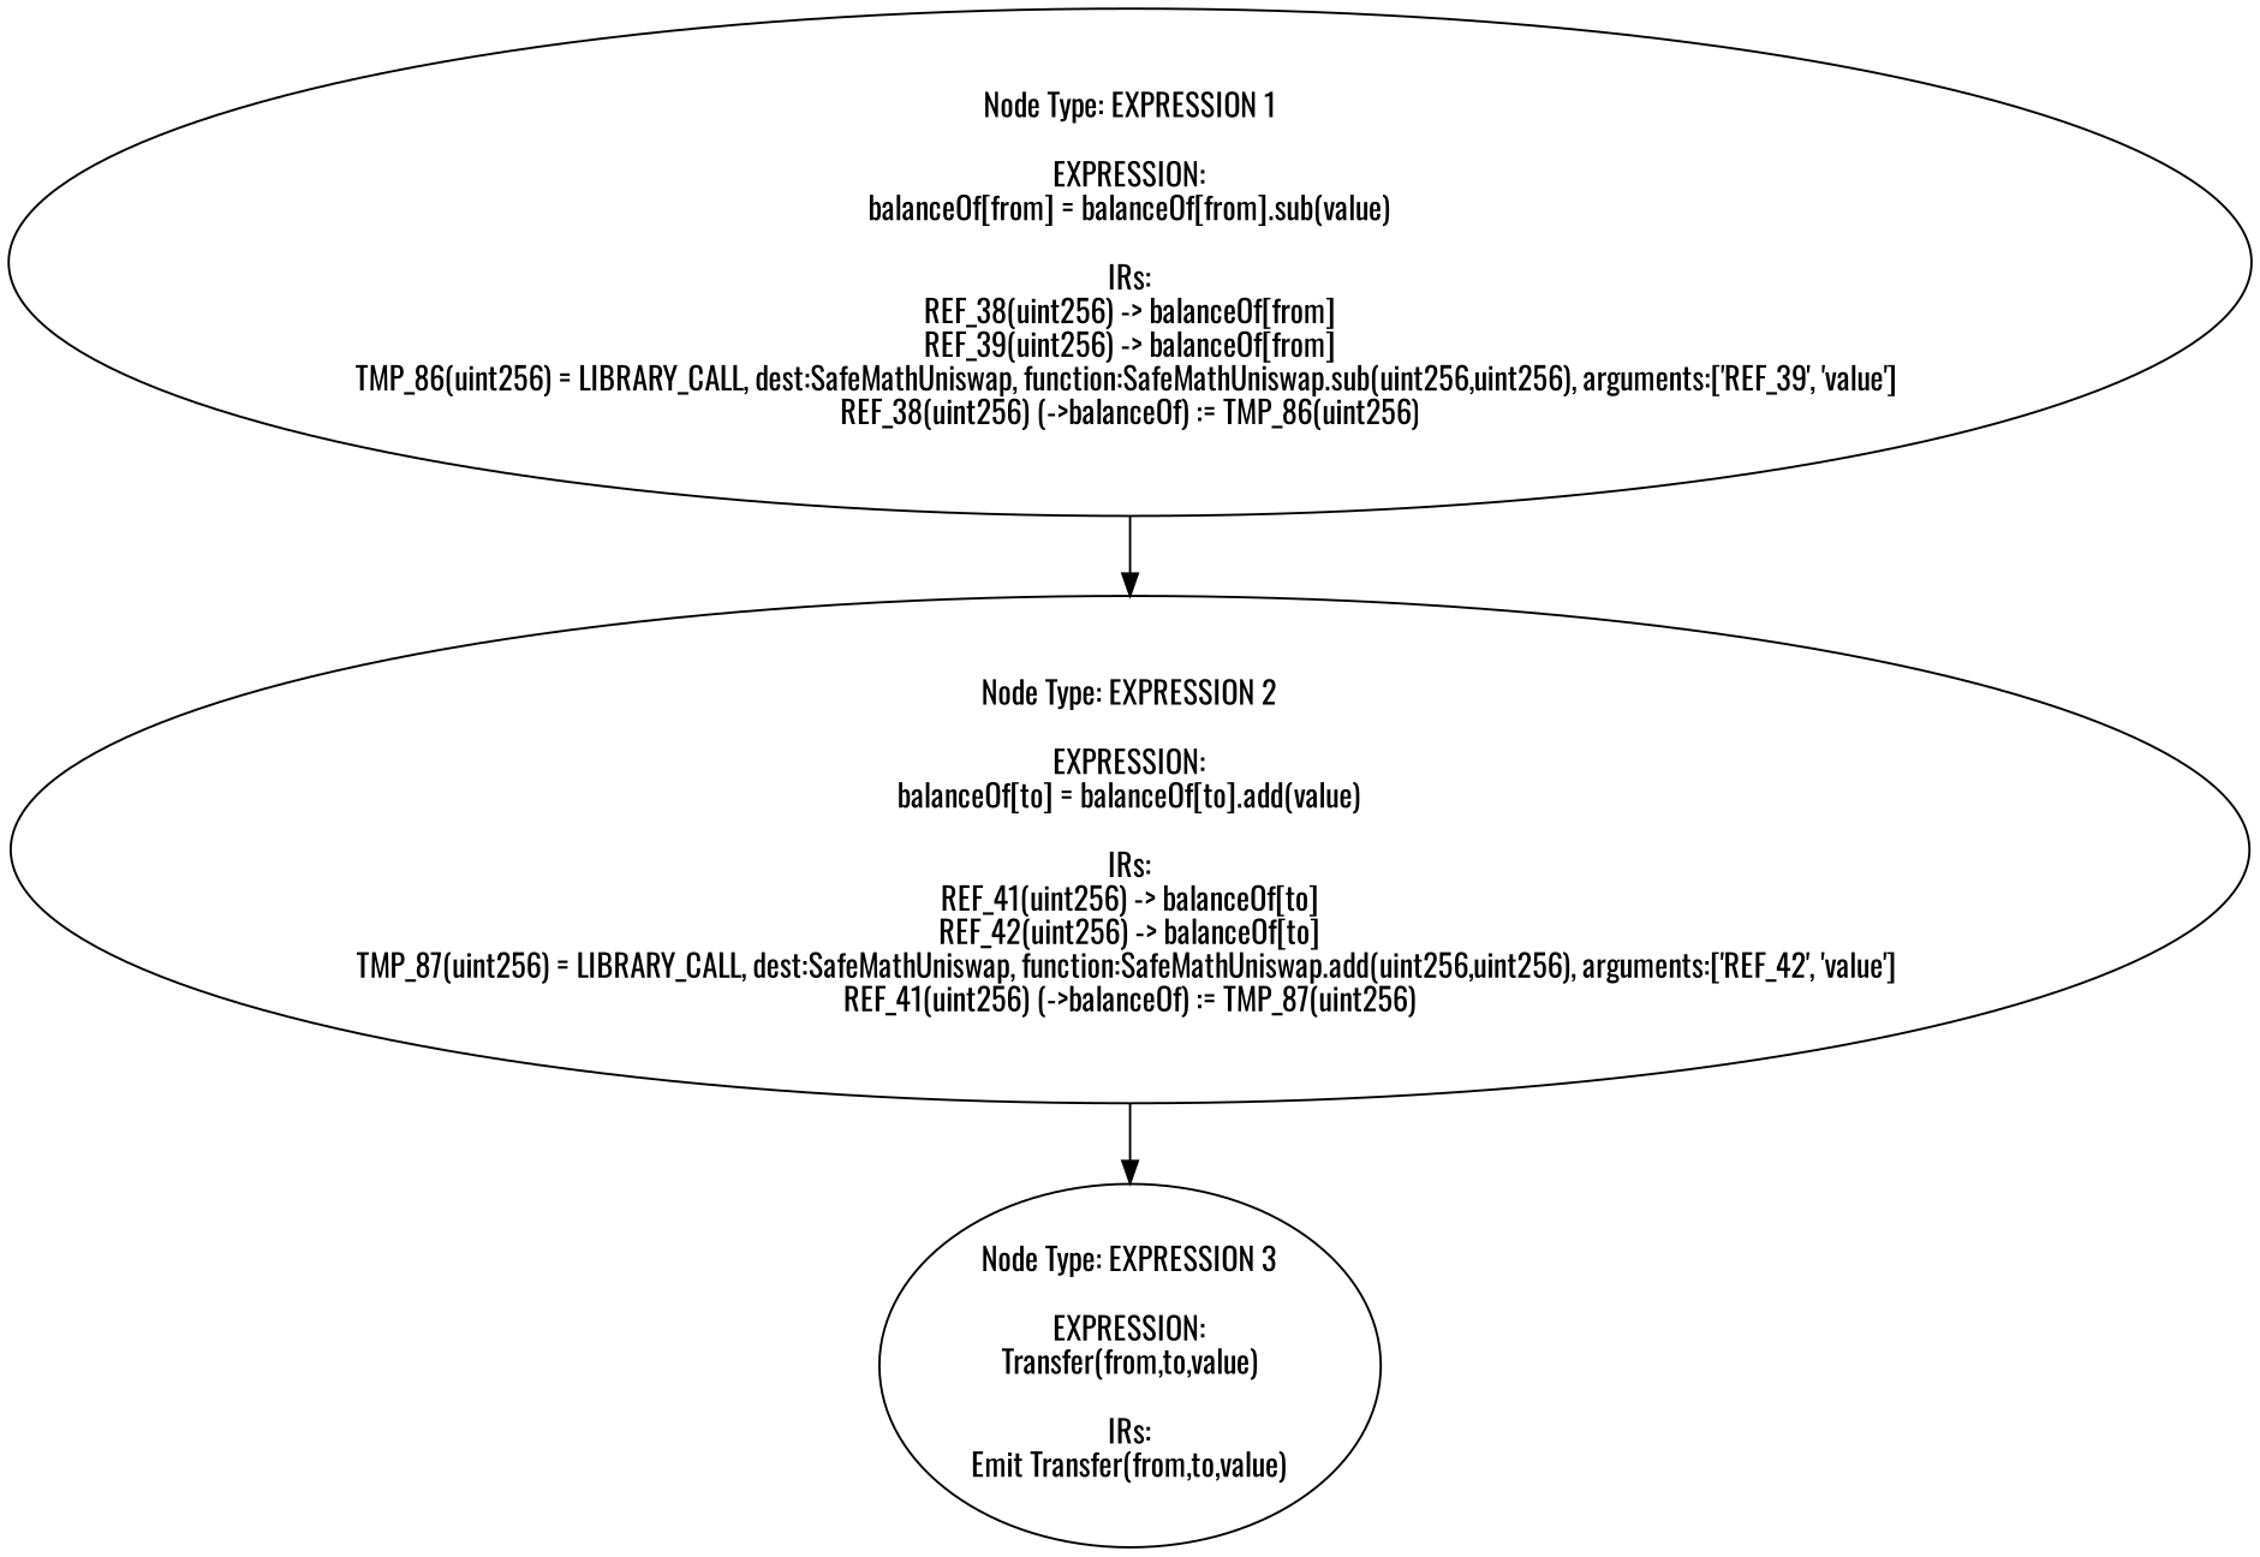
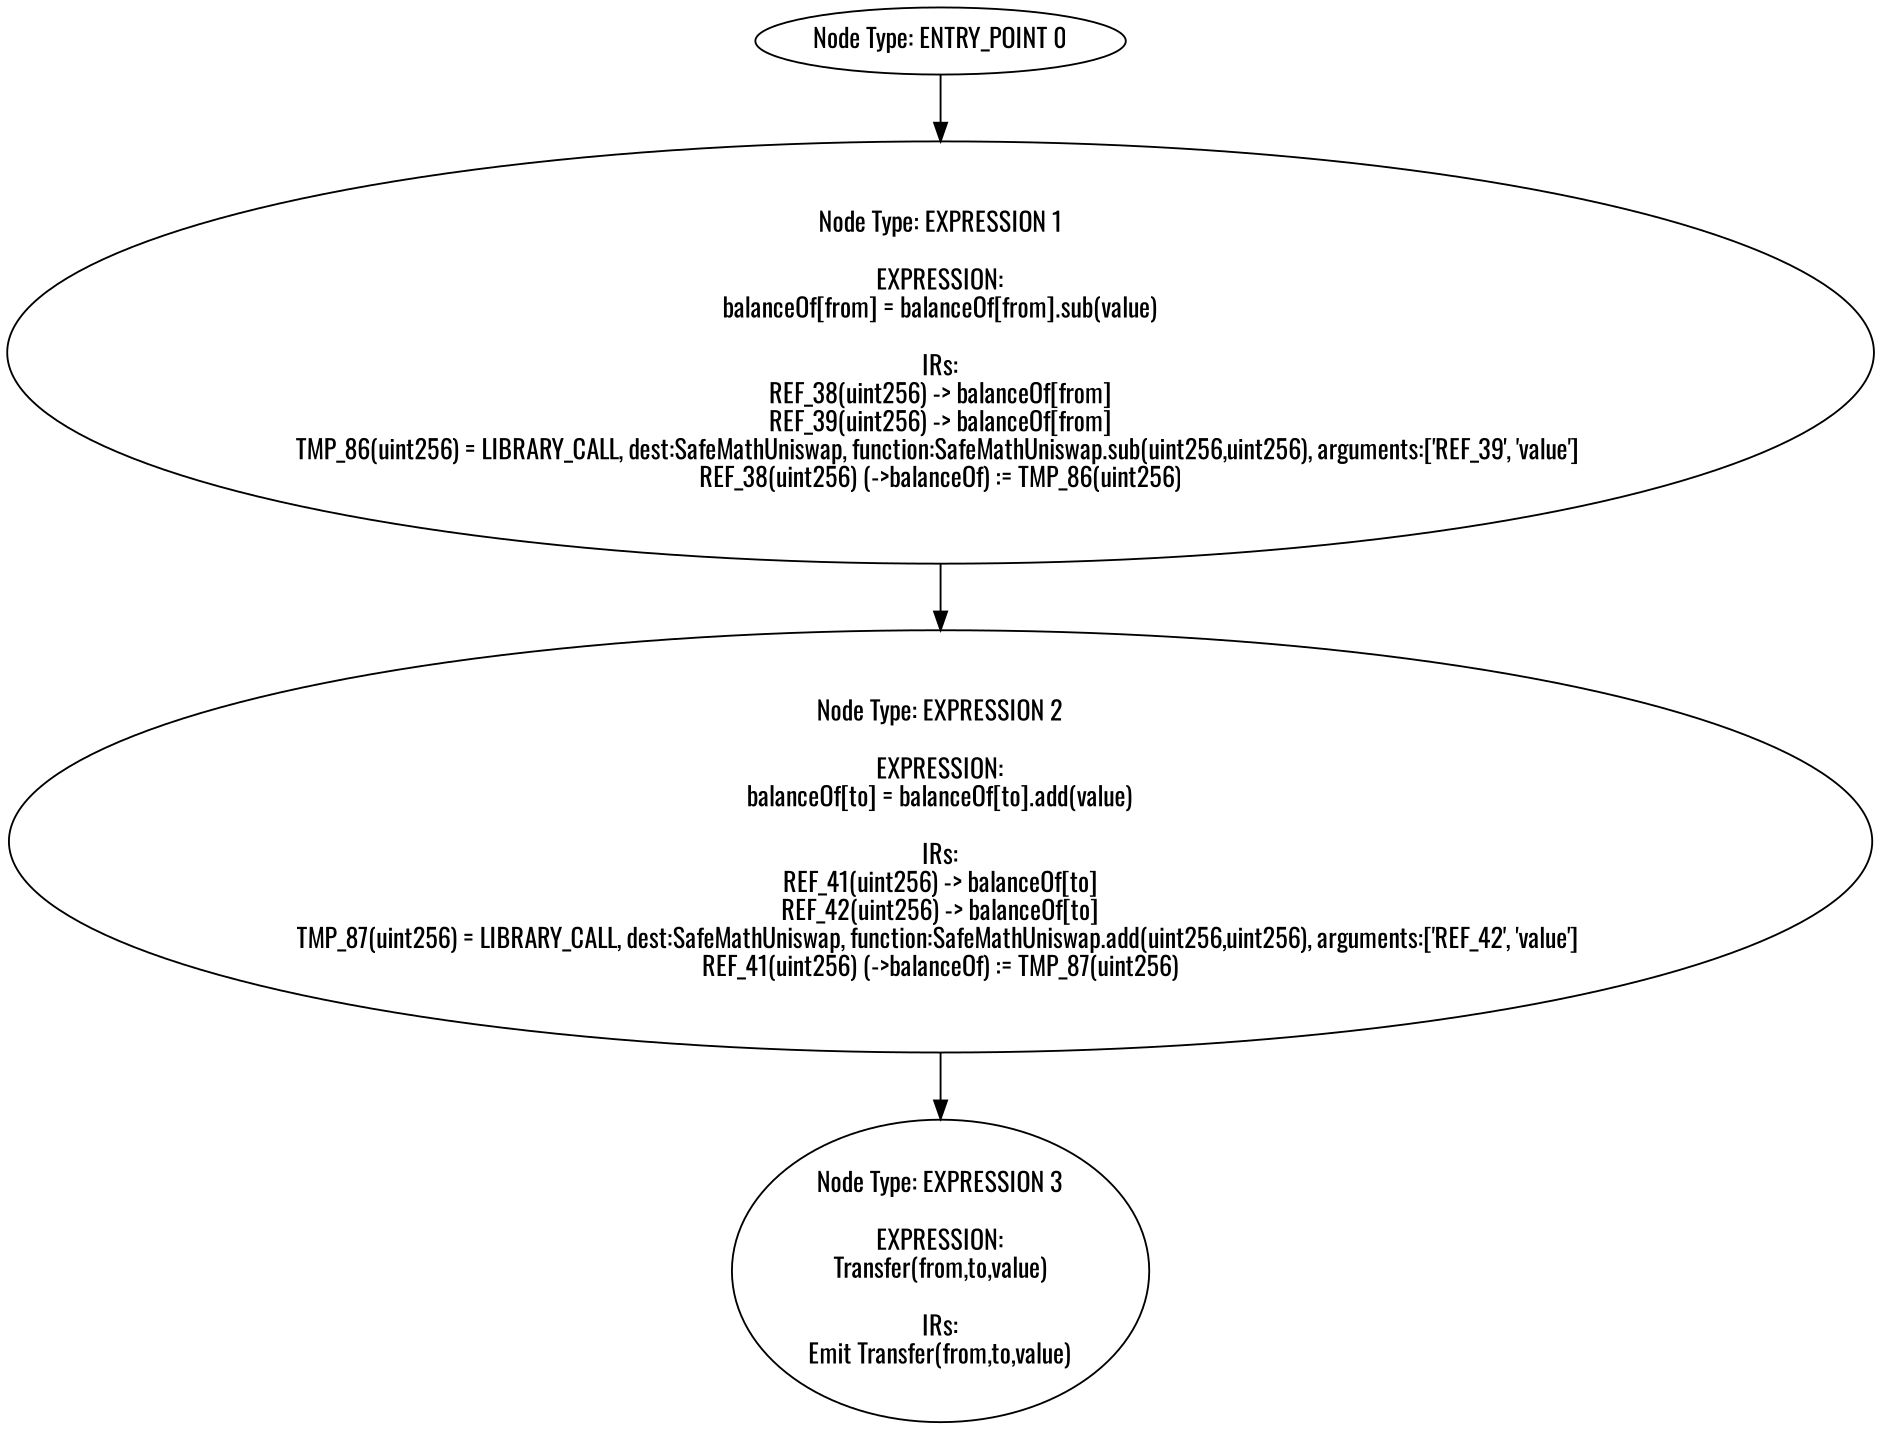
  digraph {
    fontname=Oswald
    node [fontname=Oswald]
    edge [fontname=Oswald]
+   n1 [label="Node Type: ENTRY_POINT 0\n"]
    n2 [label="Node Type: EXPRESSION 1\n\nEXPRESSION:\nbalanceOf[from] = balanceOf[from].sub(value)\n\nIRs:\nREF_38(uint256) -> balanceOf[from]\nREF_39(uint256) -> balanceOf[from]\nTMP_86(uint256) = LIBRARY_CALL, dest:SafeMathUniswap, function:SafeMathUniswap.sub(uint256,uint256), arguments:['REF_39', 'value'] \nREF_38(uint256) (->balanceOf) := TMP_86(uint256)"]
    n3 [label="Node Type: EXPRESSION 2\n\nEXPRESSION:\nbalanceOf[to] = balanceOf[to].add(value)\n\nIRs:\nREF_41(uint256) -> balanceOf[to]\nREF_42(uint256) -> balanceOf[to]\nTMP_87(uint256) = LIBRARY_CALL, dest:SafeMathUniswap, function:SafeMathUniswap.add(uint256,uint256), arguments:['REF_42', 'value'] \nREF_41(uint256) (->balanceOf) := TMP_87(uint256)"]
    n4 [label="Node Type: EXPRESSION 3\n\nEXPRESSION:\nTransfer(from,to,value)\n\nIRs:\nEmit Transfer(from,to,value)"]
+   n1 -> n2
    n2 -> n3
    n3 -> n4
  }
